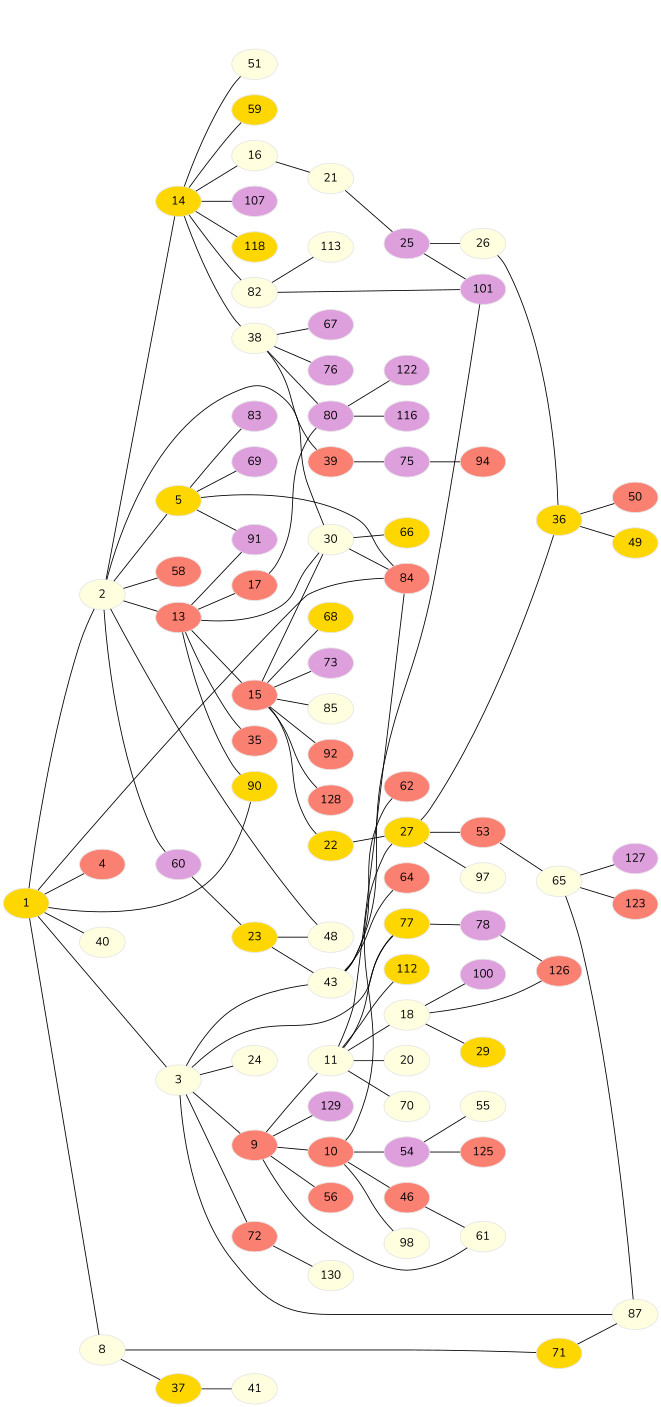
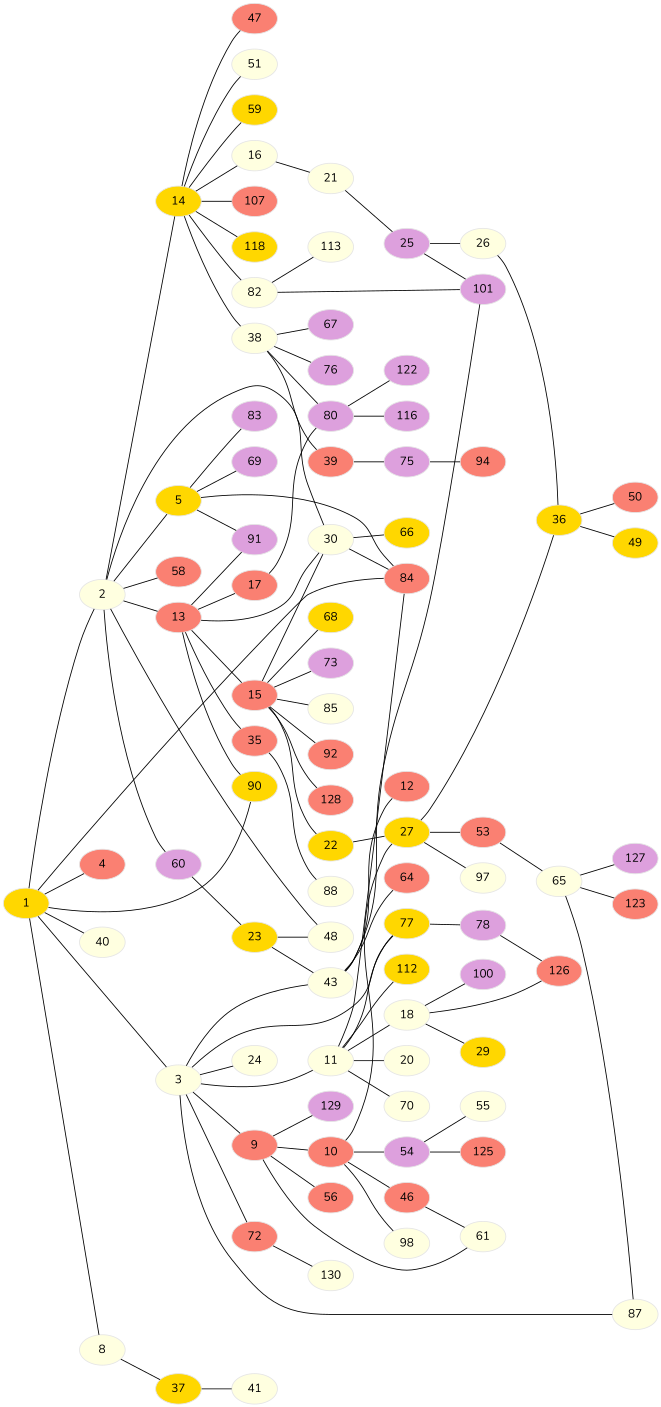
  graph {
    fontname=Nunito
    rankdir=LR
    node [color=gray90 fillcolor=lightyellow fontname=Nunito style=filled]
    edge [fontname=Nunito]
    1 [fillcolor=gold super="+6"]
    2 [super="+7"]
    3 [super="+110"]
    4 [fillcolor=salmon]
    8
    40
    84 [fillcolor=salmon super="+108"]
    90 [fillcolor=gold]
    5 [fillcolor=gold super="+99"]
    13 [fillcolor=salmon super="+33"]
    14 [fillcolor=gold super="+34"]
    30 [super="+114"]
    48 [super="+119"]
    58 [fillcolor=salmon]
    60 [fillcolor=plum]
    9 [fillcolor=salmon super="+52"]
    11 [super="+12"]
    24
    43 [super="+81"]
    72 [fillcolor=salmon super="+121"]
    77 [fillcolor=gold]
    87 [super="+109"]
    37 [fillcolor=gold super="+106"]
-   71 [fillcolor=gold super="+124"]
    69 [fillcolor=plum]
    83 [fillcolor=plum super="+104"]
    91 [fillcolor=plum super="+105"]
    15 [fillcolor=salmon super="+19"]
    17 [fillcolor=salmon super="+111"]
    35 [fillcolor=salmon]
    16
    38 [super="+93"]
+   47 [fillcolor=salmon]
    51
    59 [fillcolor=gold]
    82 [super="+103"]
-   107 [fillcolor=plum super="+120"]
+   107 [fillcolor=salmon super="+120"]
    118 [fillcolor=gold]
    23 [fillcolor=gold]
    66 [fillcolor=gold]
    10 [fillcolor=salmon super="+57"]
    56 [fillcolor=salmon]
    129 [fillcolor=plum]
    61 [super="+117"]
    18 [super="+89"]
    20 [super="+42"]
    70
    112 [fillcolor=gold]
    101 [fillcolor=plum]
-   62 [fillcolor=salmon]
+   62 [fillcolor=salmon label=12]
    64 [fillcolor=salmon]
    130
    78 [fillcolor=plum super="+79"]
    41 [super="+63"]
    27 [fillcolor=gold super="+32"]
    46 [fillcolor=salmon]
    54 [fillcolor=plum super="+96"]
    98
    36 [fillcolor=gold]
    53 [fillcolor=salmon]
    97
    55
    125 [fillcolor=salmon]
    29 [fillcolor=gold]
    100 [fillcolor=plum]
    126 [fillcolor=salmon]
    22 [fillcolor=gold]
    68 [fillcolor=gold]
    73 [fillcolor=plum]
    85
    92 [fillcolor=salmon]
    128 [fillcolor=salmon]
    80 [fillcolor=plum super="+95"]
+   88 [super="+115"]
    21 [super="+44"]
    39 [fillcolor=salmon super="+74"]
    67 [fillcolor=plum super="+102"]
    76 [fillcolor=plum]
    113
    25 [fillcolor=plum super="+31"]
    116 [fillcolor=plum]
    122 [fillcolor=plum]
    26 [super="+28"]
    49 [fillcolor=gold]
    50 [fillcolor=salmon]
    65 [super="+86"]
    75 [fillcolor=plum]
    94 [fillcolor=salmon]
    123 [fillcolor=salmon]
    127 [fillcolor=plum]
    1 -- 2
    1 -- 3
    1 -- 4
    1 -- 8
    1 -- 40
    1 -- 84
    1 -- 90
    2 -- 5
    2 -- 13
    2 -- 14
    2 -- 30
    2 -- 48
    2 -- 58
    2 -- 60
    3 -- 9
-   9 -- 11
+   3 -- 11
    3 -- 24
    3 -- 43
    3 -- 72
    3 -- 77
    3 -- 87
    8 -- 37
-   8 -- 71
    5 -- 84
    5 -- 69
    5 -- 83
    5 -- 91
    13 -- 90
    13 -- 30
    13 -- 91
    13 -- 15
    13 -- 17
    13 -- 35
    14 -- 16
    14 -- 38
+   14 -- 47
    14 -- 51
    14 -- 59
    14 -- 82
    14 -- 107
    14 -- 118
    30 -- 84
    30 -- 66
    60 -- 23
    9 -- 10
    9 -- 56
    9 -- 129
    9 -- 61
    11 -- 84
    11 -- 77
    11 -- 18
    11 -- 20
    11 -- 70
    11 -- 112
    43 -- 101
    43 -- 62
    43 -- 64
    72 -- 130
    77 -- 78
    37 -- 41
-   71 -- 87
    15 -- 30
    15 -- 22
    15 -- 68
    15 -- 73
    15 -- 85
    15 -- 92
    15 -- 128
    17 -- 80
+   35 -- 88
    16 -- 21
    38 -- 80
    38 -- 39
    38 -- 67
    38 -- 76
    82 -- 101
    82 -- 113
    23 -- 48
    23 -- 43
    10 -- 27
    10 -- 46
    10 -- 54
    10 -- 98
    18 -- 29
    18 -- 100
    18 -- 126
    78 -- 126
    27 -- 36
    27 -- 53
    27 -- 97
    46 -- 61
    54 -- 55
    54 -- 125
    36 -- 49
    36 -- 50
    53 -- 65
    22 -- 27
    80 -- 116
    80 -- 122
    21 -- 25
    39 -- 75
    25 -- 101
    25 -- 26
    26 -- 36
    65 -- 87
    65 -- 123
    65 -- 127
    75 -- 94
  }
